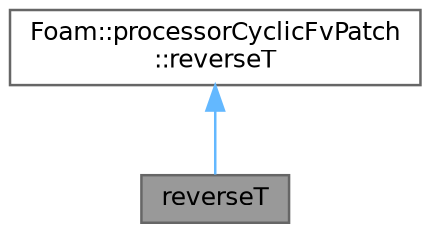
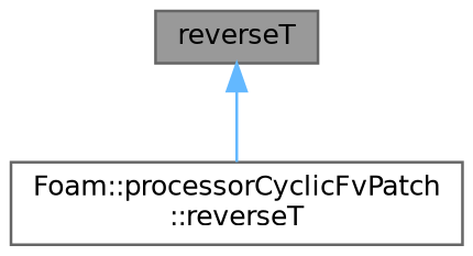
  digraph {
    rankdir=TB
    node [fontname=Helvetica fontsize=10 shape=box style=filled]
    n1 [color=gray40 fillcolor=grey60 fontcolor=black height=0.2 label=reverseT width=0.4]
    n2 [color=grey40 fillcolor=white height=0.2 label="Foam::processorCyclicFvPatch\l::reverseT" width=0.4]
-   n2 -> n1 [color=steelblue1 dir=back fontname=Helvetica fontsize=10 labelfontname=Helvetica labelfontsize=10 style=solid]
+   n1 -> n2 [color=steelblue1 dir=back fontname=Helvetica fontsize=10 labelfontname=Helvetica labelfontsize=10 style=solid]
  }
